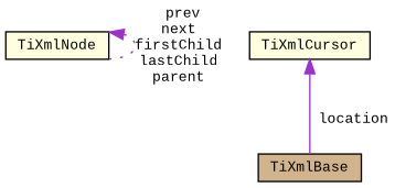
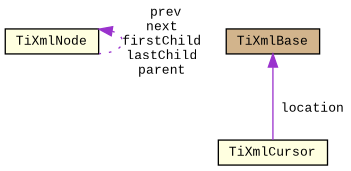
  digraph {
    fontname="Liberation Mono"
    node [color=black fillcolor=lightyellow fontname="Liberation Mono" fontsize=10 shape=record style=filled]
    edge [color=darkorchid3 dir=back fontname="Liberation Mono" fontsize=10 labelfontname=Helvetica labelfontsize=10]
    n1 [fontcolor=black height=0.2 label=TiXmlNode width=0.4]
    n2 [fillcolor=tan height=0.2 label=TiXmlBase width=0.4]
    n3 [height=0.2 label=TiXmlCursor width=0.4]
    n1 -> n1 [label=" prev\nnext\nfirstChild\nlastChild\nparent" style=dotted]
-   n3 -> n2 [label=" location" style=solid]
+   n2 -> n3 [label=" location" style=solid]
  }
